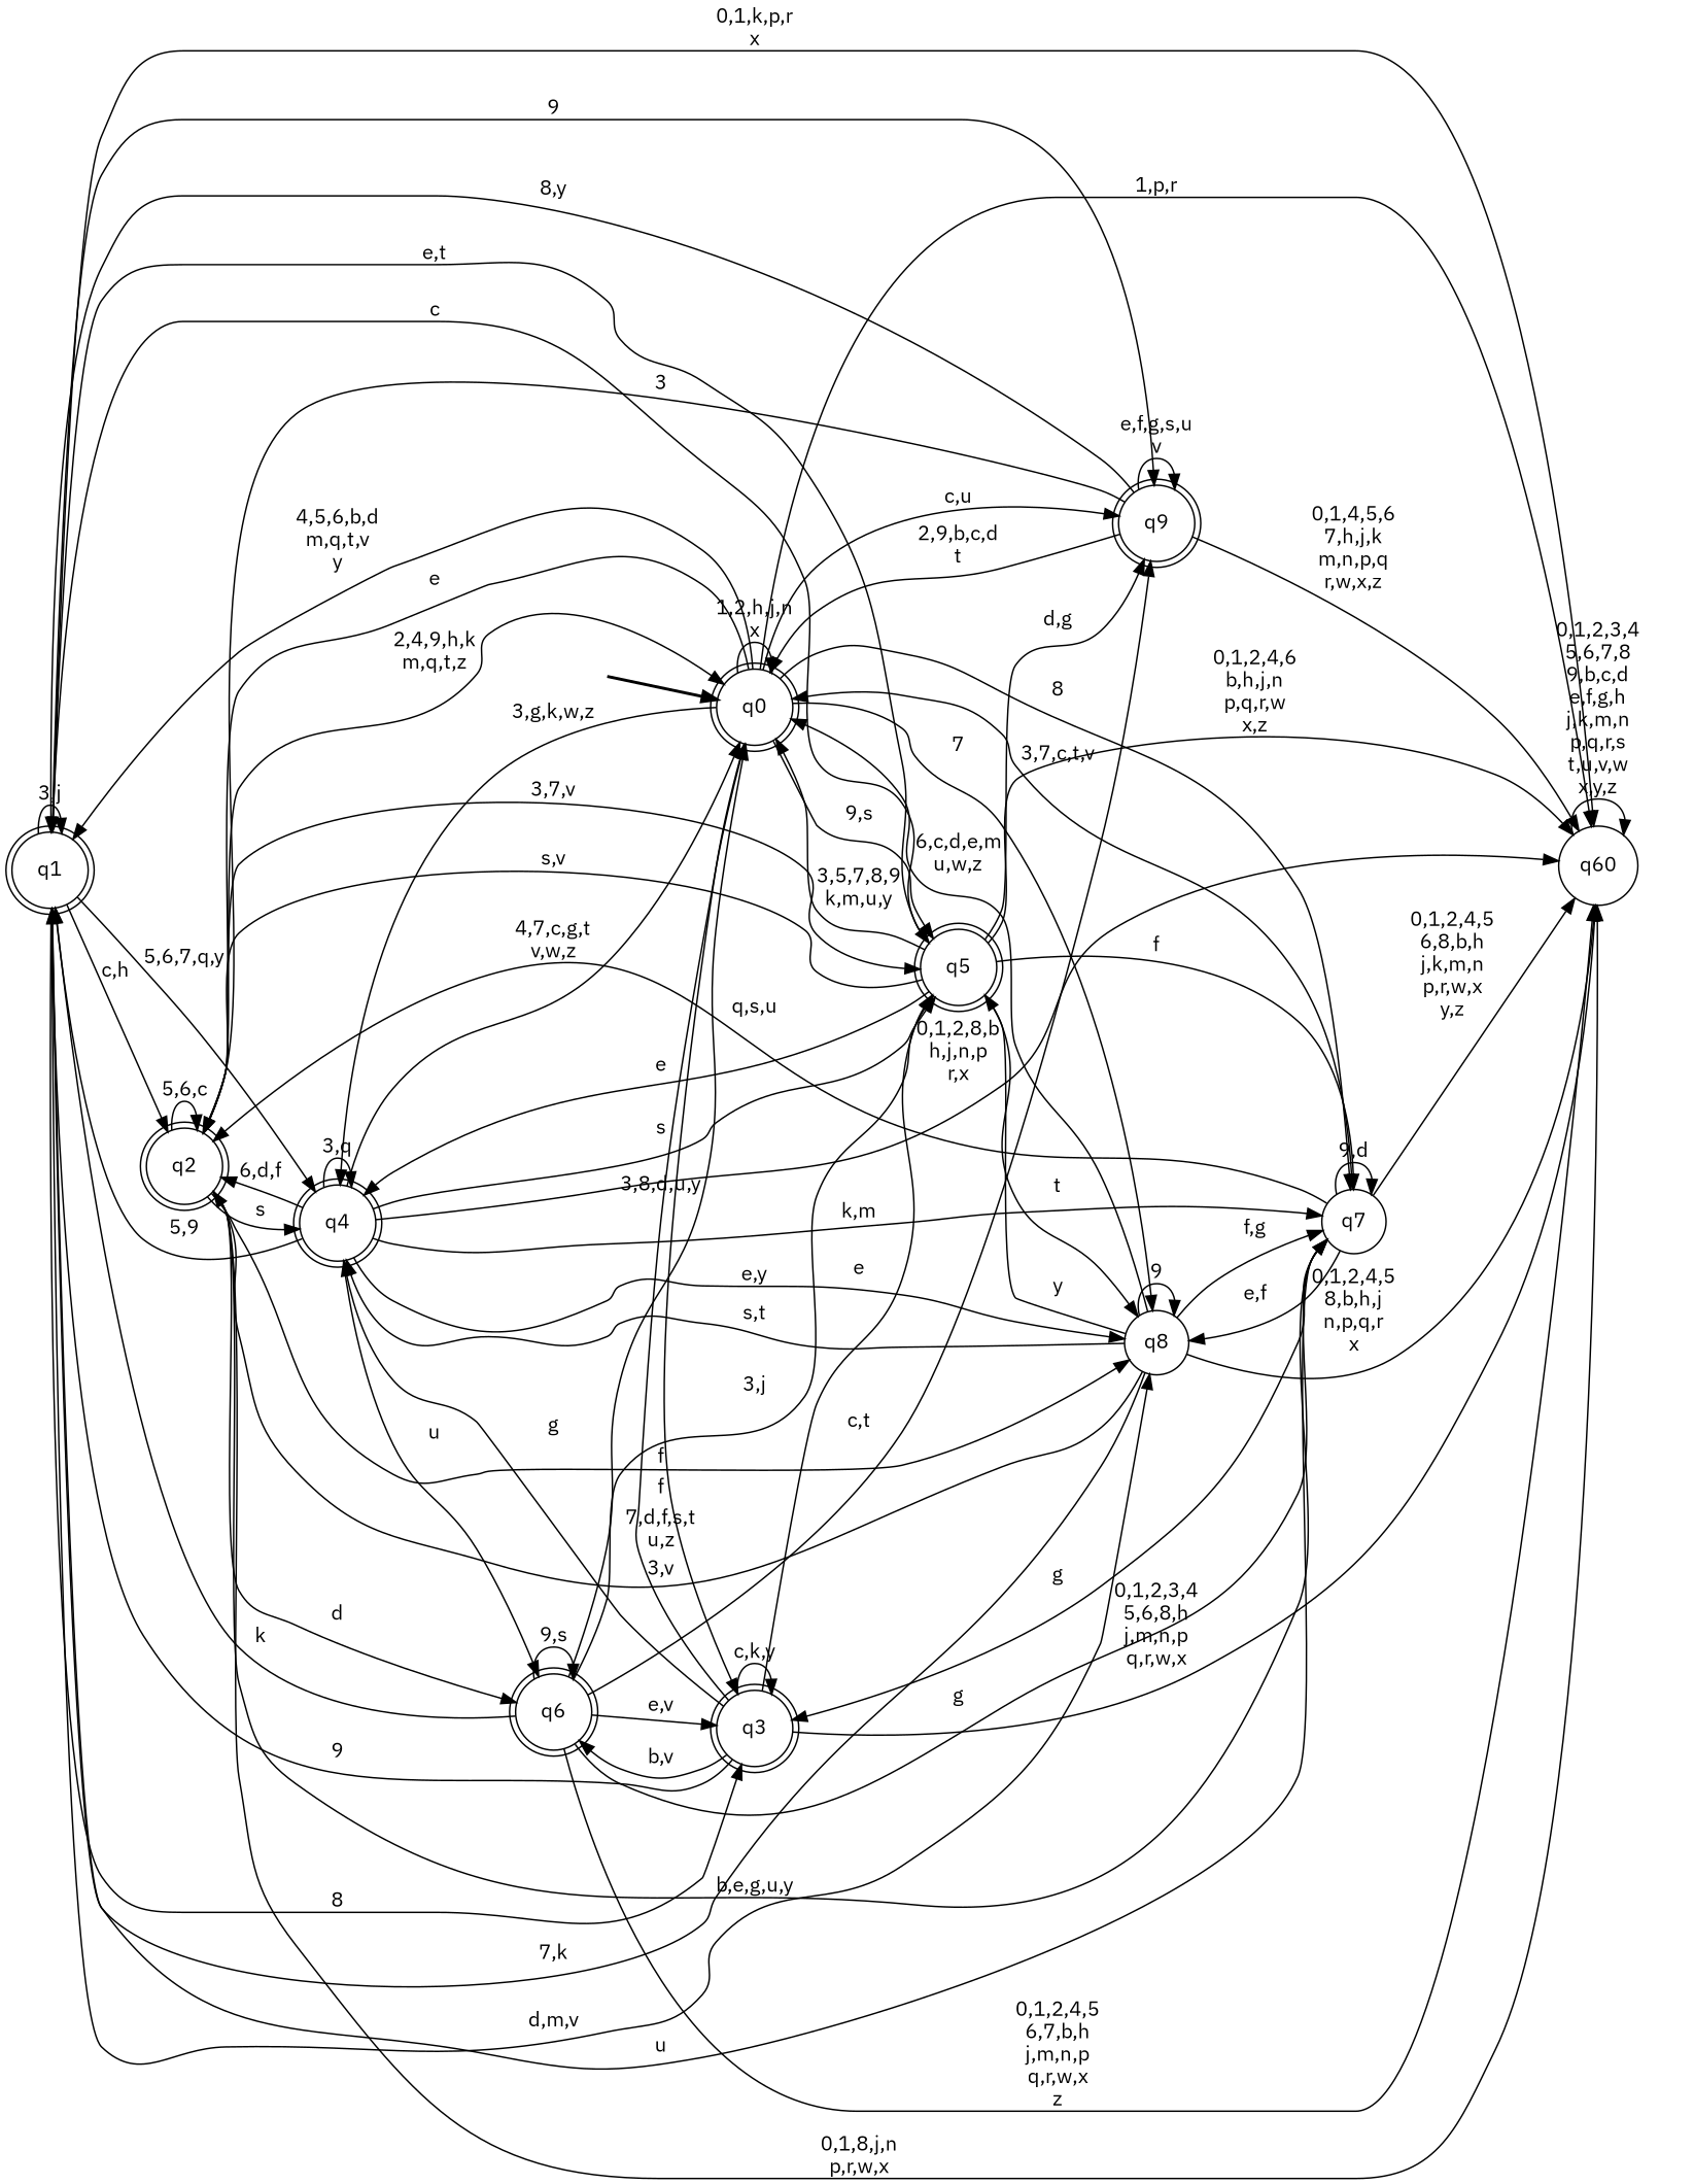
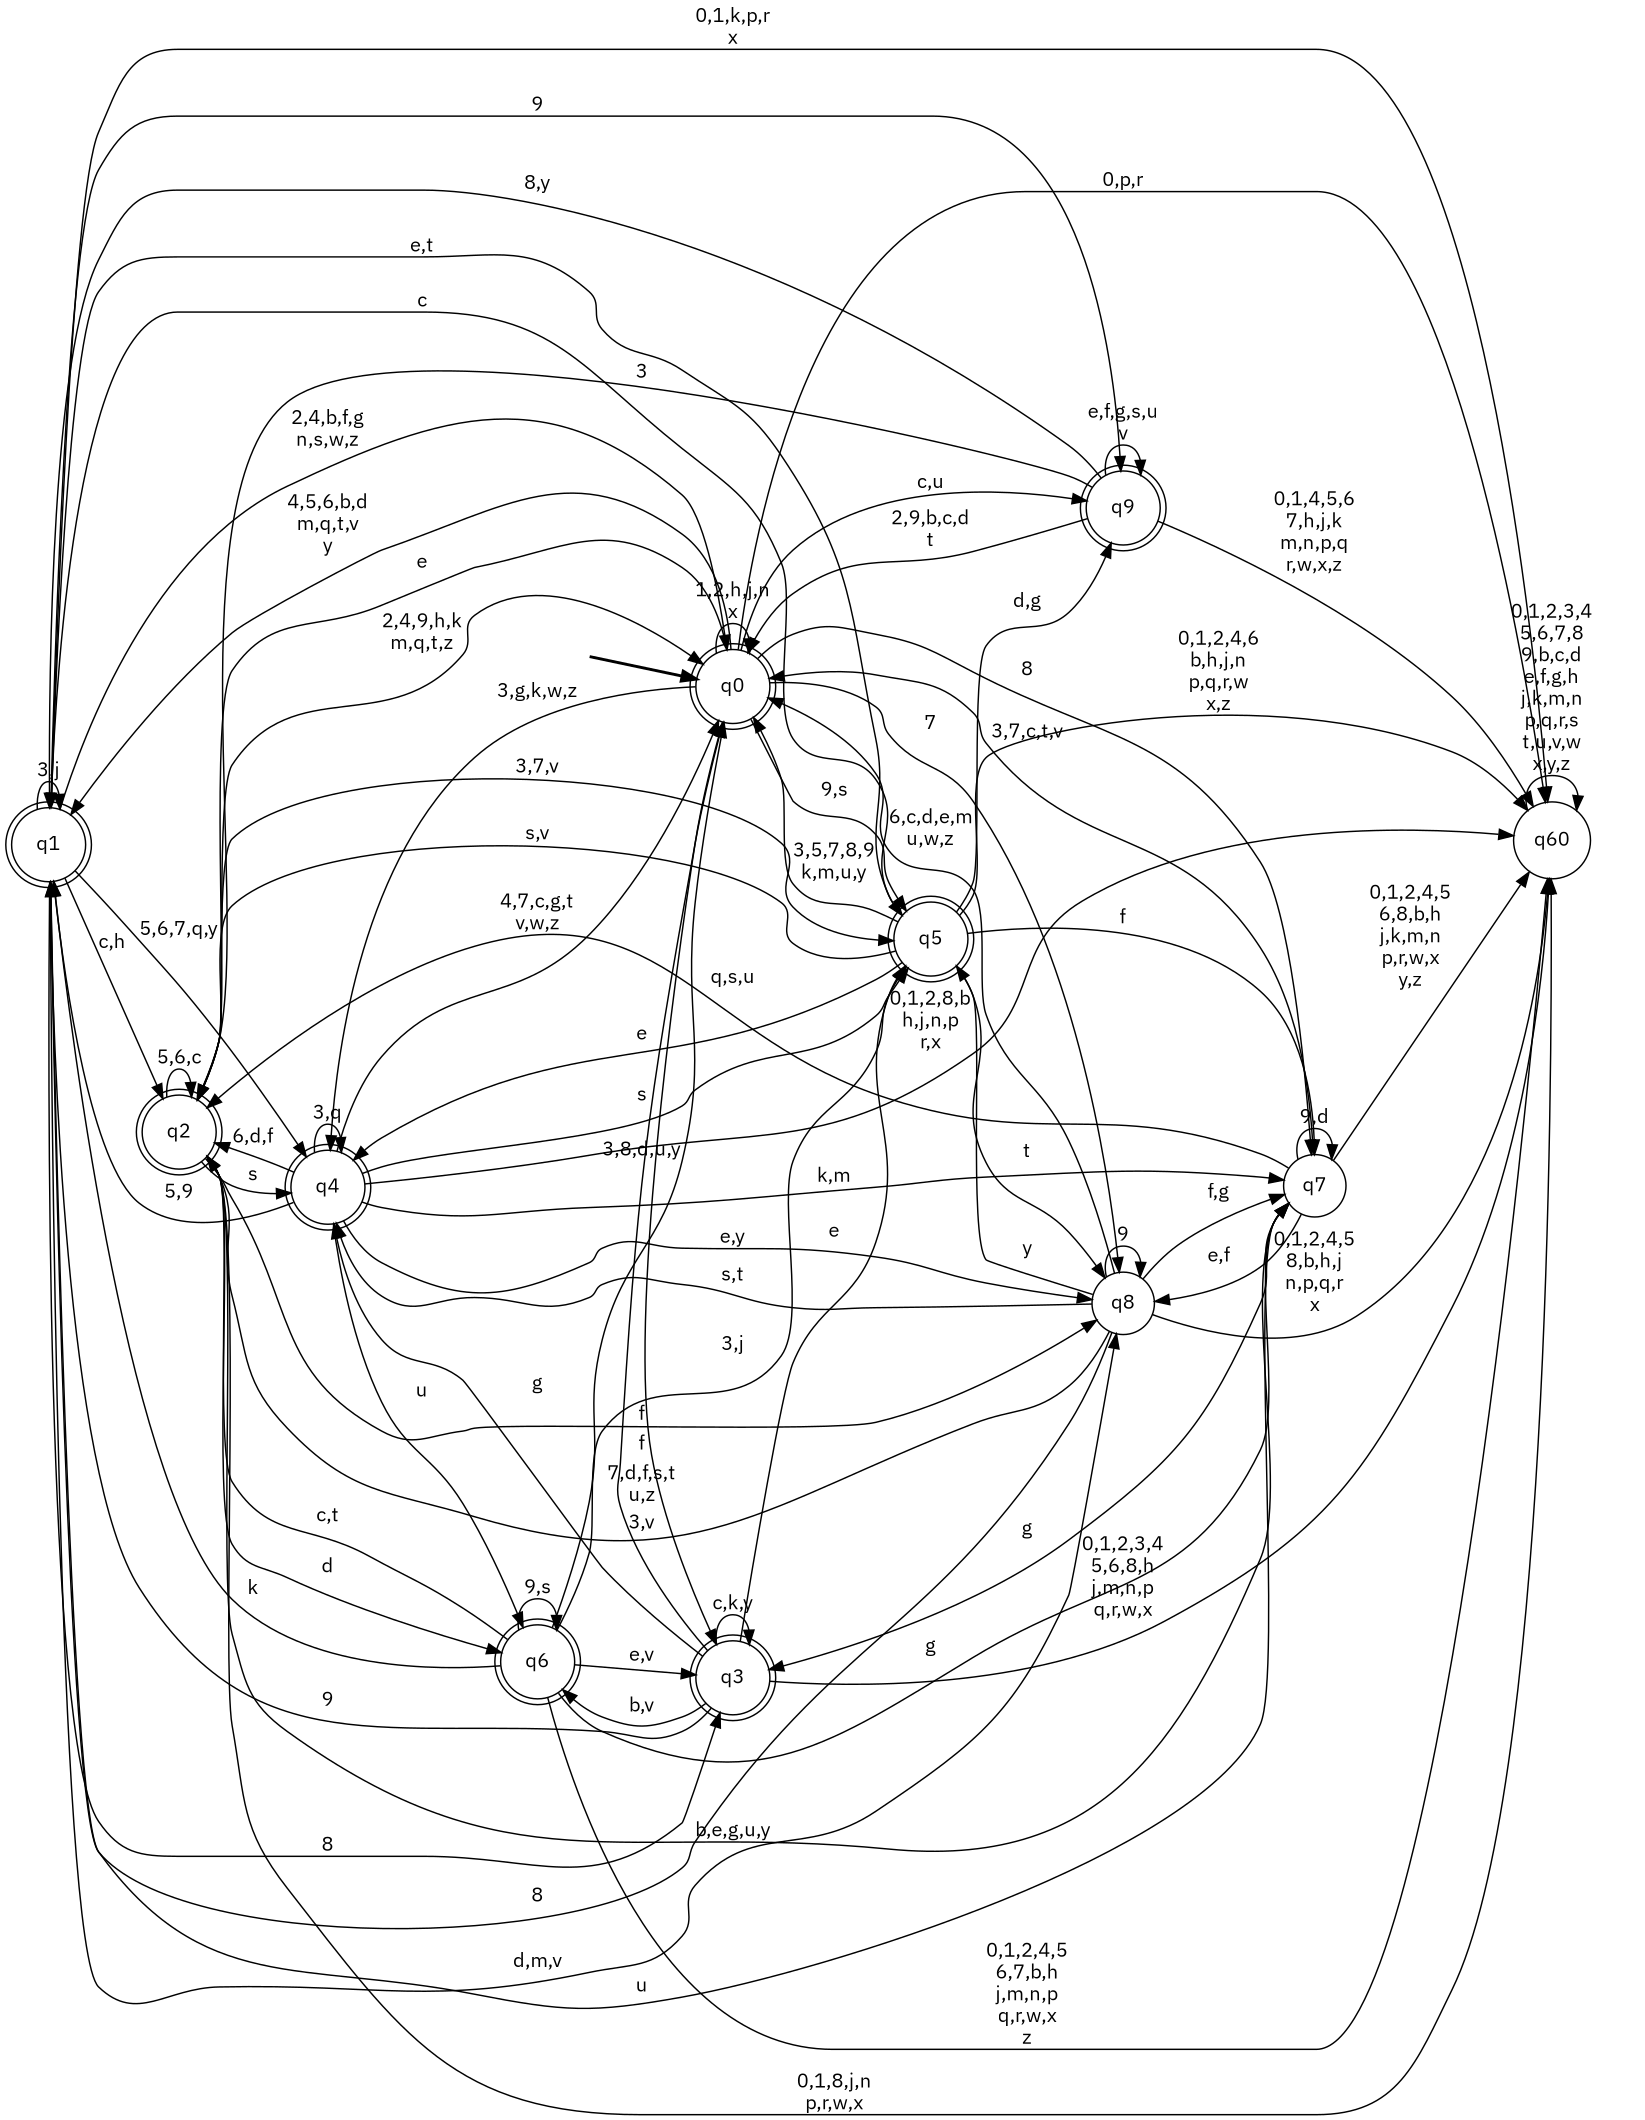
  digraph {
    fontname="IBM Plex Sans"
    rankdir=LR
    node [fontname="IBM Plex Sans" shape=doublecircle style="rounded,filled" color=black fillcolor=white]
    edge [fontname="IBM Plex Sans"]
    __start0 [height=0 shape=none style=invis width=0 color="" fillcolor=""]
    n2 [label=q0]
    n3 [label=q1]
    n4 [label=q2]
    n5 [label=q3]
    n6 [label=q4]
    n7 [label=q5]
    n8 [label=q7 shape=circle style=filled]
    n9 [label=q8 shape=circle style=filled]
    n10 [label=q9]
    n11 [label=q60 shape=circle style=filled]
    n12 [label=q6]
    subgraph cluster_1 {
      nodesep=0.15
      ranksep=0.15
      style=invis
      __start0
      n2
    }
    __start0 -> n2 [penwidth=2]
    n2 -> n2 [label="1,2,h,j,n\nx"]
    n2 -> n3 [label="4,5,6,b,d\nm,q,t,v\ny"]
    n2 -> n4 [label=e]
    n2 -> n5 [label=f]
    n2 -> n6 [label="3,g,k,w,z"]
    n2 -> n7 [label="9,s"]
    n2 -> n8 [label=8]
    n2 -> n9 [label=7]
    n2 -> n10 [label="c,u"]
-   n2 -> n11 [label="1,p,r"]
+   n2 -> n11 [label="0,p,r"]
+   n3 -> n2 [label="2,4,b,f,g\nn,s,w,z"]
    n3 -> n3 [label="3,j"]
    n3 -> n4 [label="c,h"]
    n3 -> n5 [label=8]
    n3 -> n6 [label="5,6,7,q,y"]
    n3 -> n7 [label="e,t"]
    n3 -> n8 [label=u]
    n3 -> n9 [label="d,m,v"]
    n3 -> n10 [label=9]
    n3 -> n11 [label="0,1,k,p,r\nx"]
    n4 -> n2 [label="2,4,9,h,k\nm,q,t,z"]
    n4 -> n4 [label="5,6,c"]
    n4 -> n6 [label=s]
    n4 -> n7 [label="3,7,v"]
    n4 -> n8 [label="b,e,g,u,y"]
    n4 -> n9 [label=f]
    n4 -> n11 [label="0,1,8,j,n\np,r,w,x"]
    n4 -> n12 [label=d]
    n5 -> n2 [label="7,d,f,s,t\nu,z"]
    n5 -> n3 [label=9]
    n5 -> n5 [label="c,k,y"]
    n5 -> n6 [label=g]
    n5 -> n7 [label=e]
    n5 -> n11 [label="0,1,2,3,4\n5,6,8,h\nj,m,n,p\nq,r,w,x"]
    n5 -> n12 [label="b,v"]
    n6 -> n2 [label="4,7,c,g,t\nv,w,z"]
    n6 -> n3 [label="5,9"]
    n6 -> n4 [label="6,d,f"]
    n6 -> n6 [label="3,q"]
    n6 -> n7 [label=s]
    n6 -> n8 [label="k,m"]
    n6 -> n9 [label="e,y"]
    n6 -> n11 [label="0,1,2,8,b\nh,j,n,p\nr,x"]
    n6 -> n12 [label=u]
    n7 -> n2 [label="3,5,7,8,9\nk,m,u,y"]
    n7 -> n3 [label=c]
    n7 -> n4 [label="s,v"]
    n7 -> n6 [label=e]
    n7 -> n8 [label=f]
    n7 -> n9 [label=t]
    n7 -> n10 [label="d,g"]
    n7 -> n11 [label="0,1,2,4,6\nb,h,j,n\np,q,r,w\nx,z"]
    n8 -> n2 [label="3,7,c,t,v"]
    n8 -> n4 [label="q,s,u"]
    n8 -> n5 [label=g]
    n8 -> n8 [label="9,d"]
    n8 -> n9 [label="e,f"]
    n8 -> n11 [label="0,1,2,4,5\n6,8,b,h\nj,k,m,n\np,r,w,x\ny,z"]
    n9 -> n2 [label="6,c,d,e,m\nu,w,z"]
-   n9 -> n3 [label="7,k"]
+   n9 -> n3 [label=8]
    n9 -> n4 [label="3,v"]
    n9 -> n6 [label="s,t"]
    n9 -> n7 [label=y]
    n9 -> n8 [label="f,g"]
    n9 -> n9 [label=9]
    n9 -> n11 [label="0,1,2,4,5\n8,b,h,j\nn,p,q,r\nx"]
    n10 -> n2 [label="2,9,b,c,d\nt"]
    n10 -> n3 [label="8,y"]
    n10 -> n4 [label=3]
    n10 -> n10 [label="e,f,g,s,u\nv"]
    n10 -> n11 [label="0,1,4,5,6\n7,h,j,k\nm,n,p,q\nr,w,x,z"]
    n11 -> n11 [label="0,1,2,3,4\n5,6,7,8\n9,b,c,d\ne,f,g,h\nj,k,m,n\np,q,r,s\nt,u,v,w\nx,y,z"]
    n12 -> n2 [label="3,8,d,u,y"]
    n12 -> n3 [label=k]
-   n12 -> n10 [label="c,t"]
+   n12 -> n4 [label="c,t"]
    n12 -> n5 [label="e,v"]
    n12 -> n7 [label="3,j"]
    n12 -> n8 [label=g]
    n12 -> n11 [label="0,1,2,4,5\n6,7,b,h\nj,m,n,p\nq,r,w,x\nz"]
    n12 -> n12 [label="9,s"]
  }
